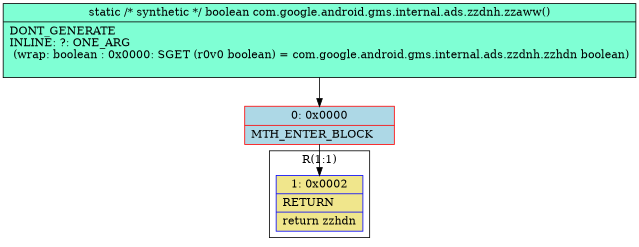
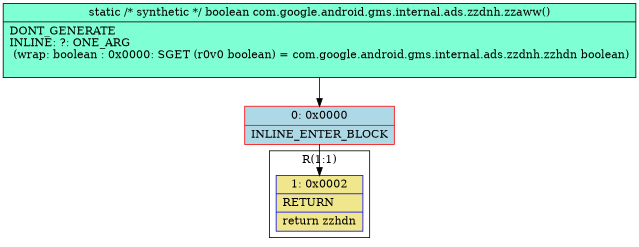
  digraph {
    node [shape=record style=filled]
    n1 [color=blue label="{1\:\ 0x0002|RETURN\l|return zzhdn\l}" fillcolor=khaki]
-   n2 [color=red label="{0\:\ 0x0000|MTH_ENTER_BLOCK\l}" fillcolor=lightblue]
+   n2 [color=red label="{0\:\ 0x0000|INLINE_ENTER_BLOCK\l}" fillcolor=lightblue]
    n3 [label="{static \/* synthetic *\/ boolean com.google.android.gms.internal.ads.zzdnh.zzaww()  | DONT_GENERATE\lINLINE: ?: ONE_ARG  \l  (wrap: boolean : 0x0000: SGET  (r0v0 boolean) =  com.google.android.gms.internal.ads.zzdnh.zzhdn boolean)\l\l}" fillcolor=aquamarine]
    subgraph cluster_1 {
      label="R(1:1)"
      n1
    }
    n2 -> n1
    n3 -> n2
  }
